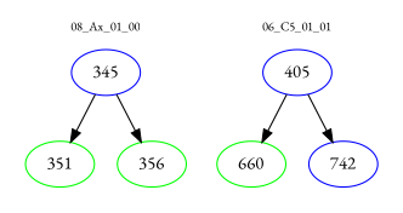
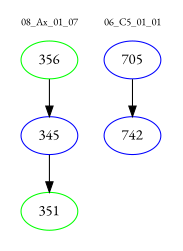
  digraph {
    fontname="EB Garamond"
    node [color=blue fontname="EB Garamond"]
    edge [color=black fontname="EB Garamond"]
    n1 [label=345]
    n2 [color=green label=351]
    n3 [color=green label=356]
-   n4 [label=405]
-   n5 [color=green label=660]
+   n4 [label=705]
    n6 [label=742]
    subgraph cluster_1 {
      color=white
      fontsize=10
-     label="08_Ax_01_00"
+     label="08_Ax_01_07"
      n1
      n2
      n3
    }
    subgraph cluster_2 {
      color=white
      fontsize=10
      label="06_C5_01_01"
      n4
-     n5
      n6
    }
    n1 -> n2
-   n1 -> n3
-   n4 -> n5
+   n3 -> n1
    n4 -> n6
  }
